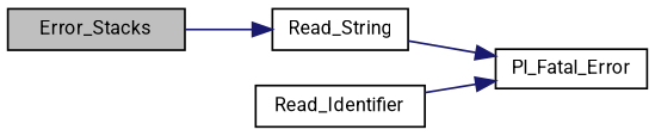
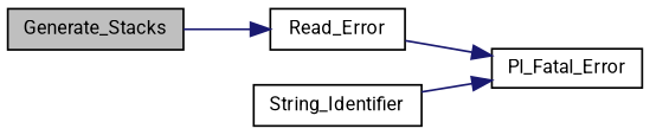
  digraph {
    fontname=Roboto
    rankdir=LR
    node [color=black fillcolor=white fontname=Roboto fontsize=10 shape=record style=filled]
    edge [color=midnightblue fontname=Roboto fontsize=10 labelfontname=Helvetica labelfontsize=10 style=solid]
-   n1 [fillcolor=grey75 fontcolor=black height=0.2 label=Error_Stacks width=0.4]
-   n2 [height=0.2 label=Read_String width=0.4]
+   n1 [fillcolor=grey75 fontcolor=black height=0.2 label=Generate_Stacks width=0.4]
+   n2 [height=0.2 label=Read_Error width=0.4]
    n3 [height=0.2 label=Pl_Fatal_Error width=0.4]
-   n4 [height=0.2 label=Read_Identifier width=0.4]
+   n4 [height=0.2 label=String_Identifier width=0.4]
    n1 -> n2
    n2 -> n3
    n4 -> n3
  }
